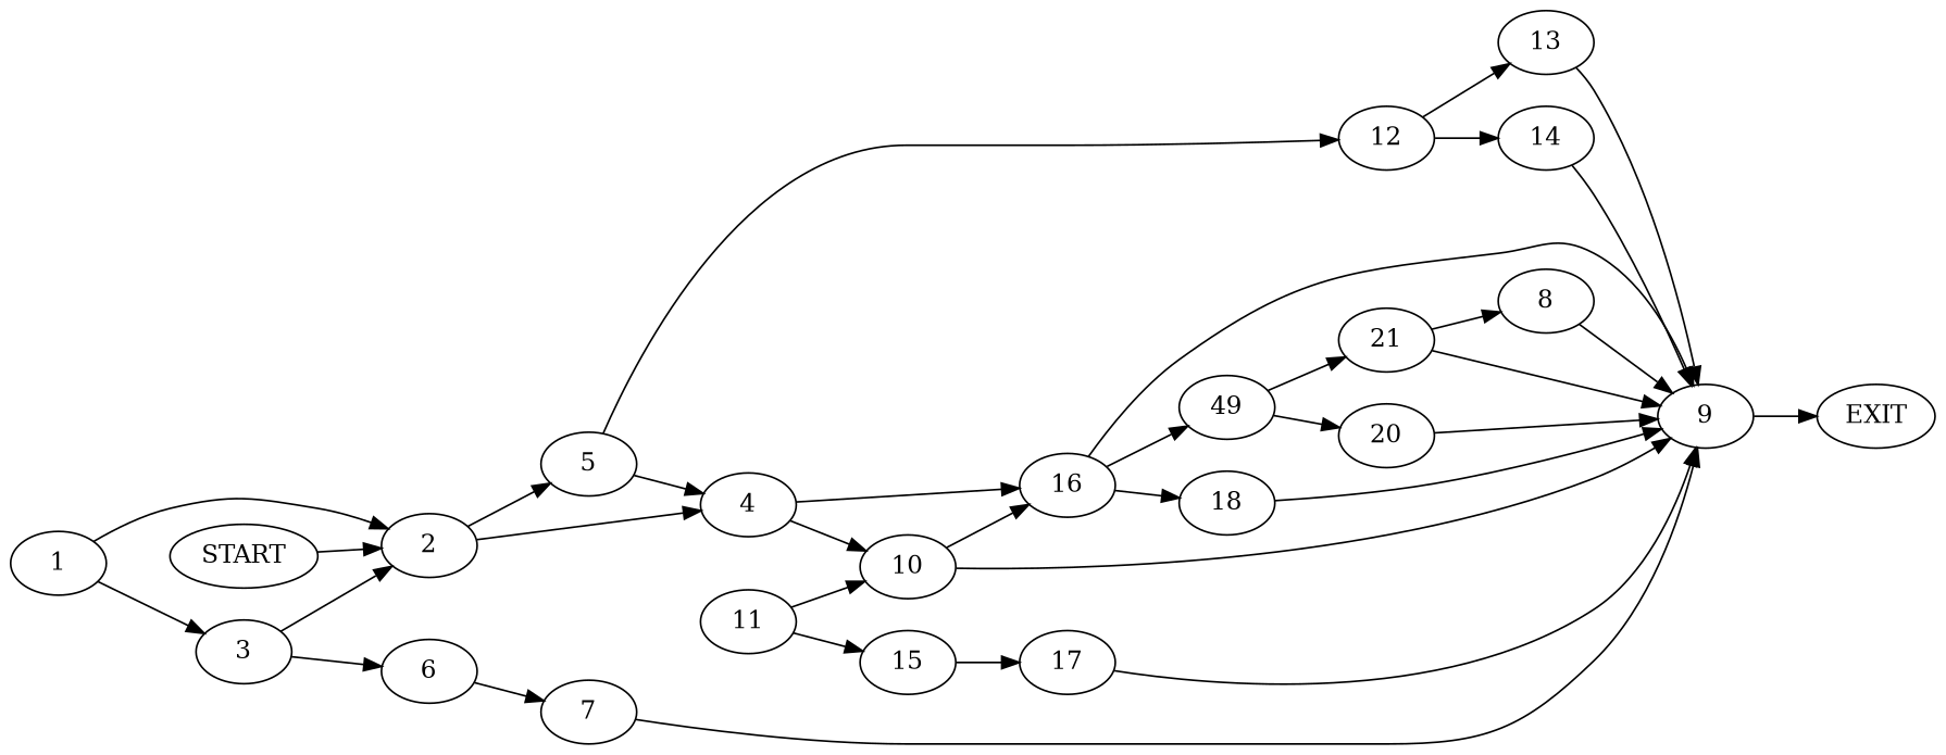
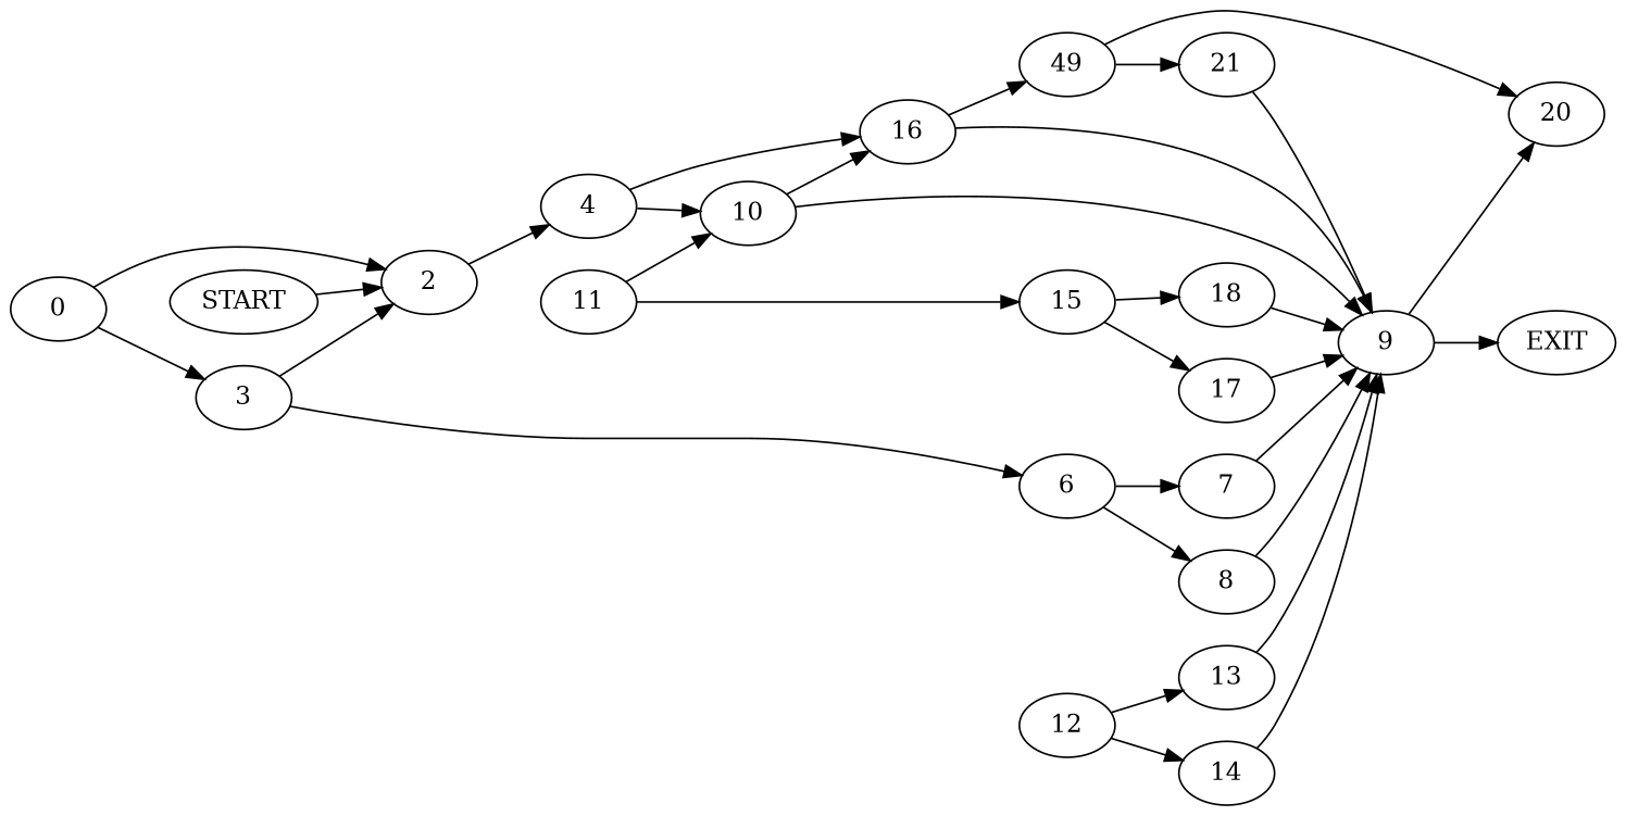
  digraph {
    rankdir=LR
    n1 [label=START]
    2
-   1
+   1 [label=0]
    3
    n5 [label=EXIT]
    4
-   5
    6
    10
    16
    12
    7
    8
    9
    11
    15
    13
    14
    n19 [label=49]
    17
    18
    20
    21
    n1 -> 2
    2 -> 4
-   2 -> 5
    1 -> 2
    1 -> 3
    3 -> 2
    3 -> 6
    4 -> 10
    4 -> 16
-   5 -> 4
-   5 -> 12
    6 -> 7
-   21 -> 8
+   6 -> 8
    10 -> 16
    10 -> 9
    16 -> 9
    16 -> n19
    12 -> 13
    12 -> 14
    7 -> 9
    8 -> 9
    9 -> n5
    11 -> 10
    11 -> 15
    15 -> 17
-   16 -> 18
+   15 -> 18
    13 -> 9
    14 -> 9
    n19 -> 20
    n19 -> 21
    17 -> 9
    18 -> 9
-   20 -> 9
+   9 -> 20
    21 -> 9
  }
